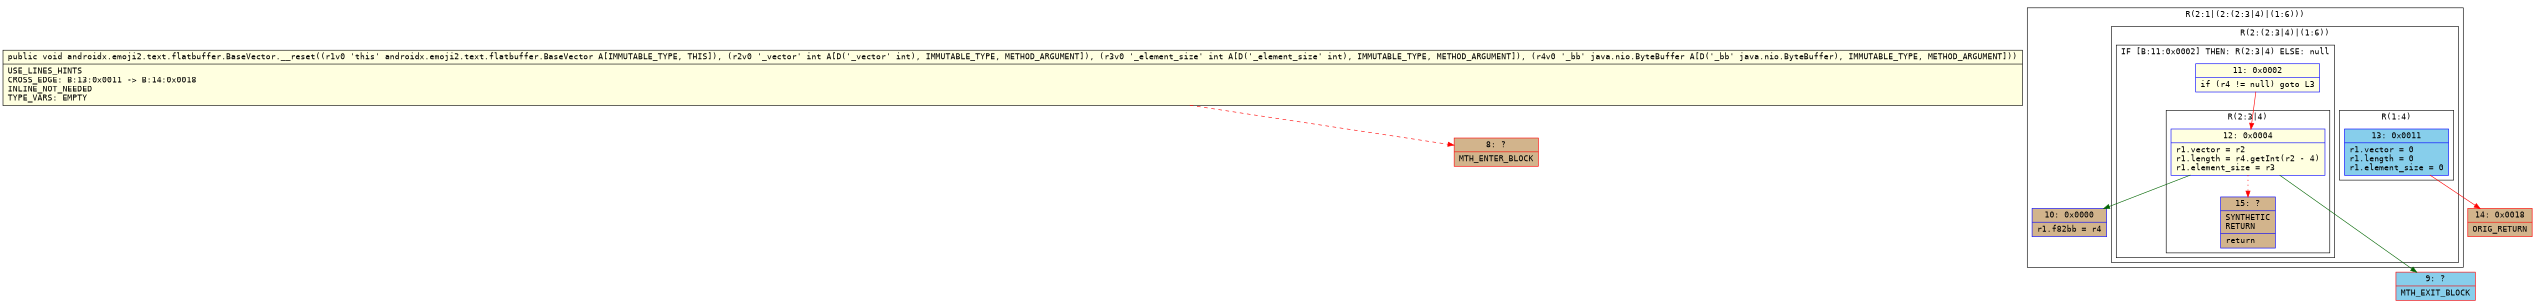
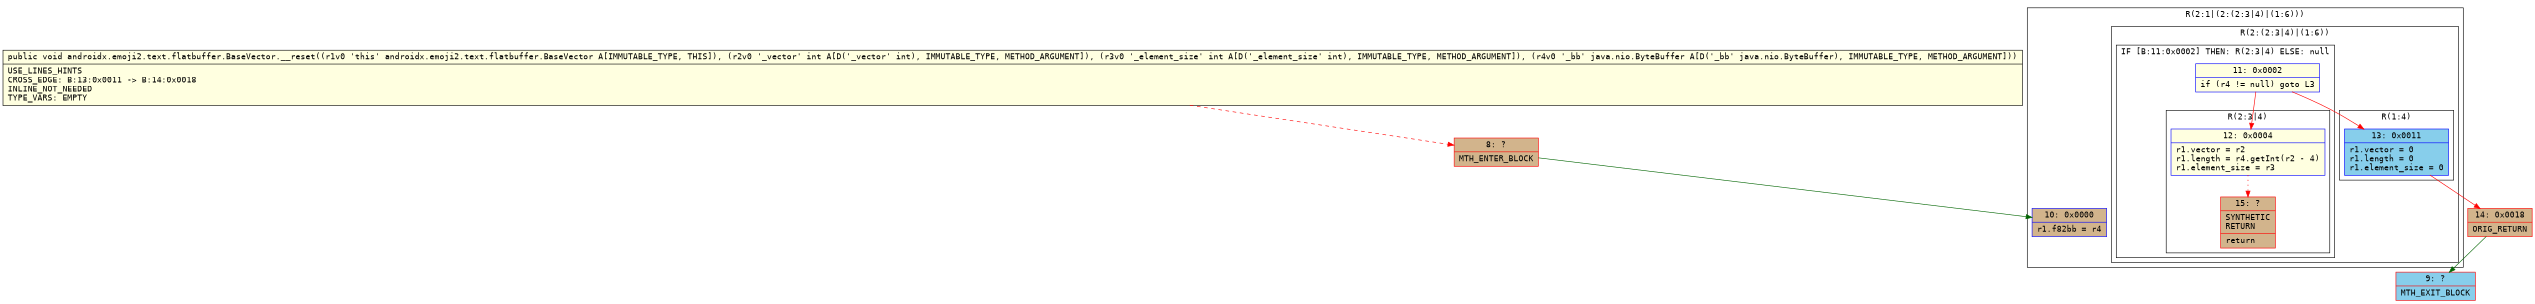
  digraph {
    fontname="DejaVu Sans Mono"
    node [color=blue fillcolor=tan fontname="DejaVu Sans Mono" shape=record style=filled]
    edge [color=red fontname="DejaVu Sans Mono" style=solid]
    n1 [fillcolor=lightyellow label="{12\:\ 0x0004|r1.vector = r2\lr1.length = r4.getInt(r2 \- 4)\lr1.element_size = r3\l}"]
-   n2 [label="{15\:\ ?|SYNTHETIC\lRETURN\l|return\l}"]
+   n2 [color=red label="{15\:\ ?|SYNTHETIC\lRETURN\l|return\l}"]
    n3 [fillcolor=lightyellow label="{11\:\ 0x0002|if (r4 != null) goto L3\l}"]
    n4 [fillcolor=skyblue label="{13\:\ 0x0011|r1.vector = 0\lr1.length = 0\lr1.element_size = 0\l}"]
    n5 [label="{10\:\ 0x0000|r1.f82bb = r4\l}"]
    n6 [color=red label="{14\:\ 0x0018|ORIG_RETURN\l}"]
    n7 [color=red fillcolor=skyblue label="{9\:\ ?|MTH_EXIT_BLOCK\l}"]
    n8 [color=red label="{8\:\ ?|MTH_ENTER_BLOCK\l}"]
    n9 [fillcolor=lightyellow label="{public void androidx.emoji2.text.flatbuffer.BaseVector.__reset((r1v0 'this' androidx.emoji2.text.flatbuffer.BaseVector A[IMMUTABLE_TYPE, THIS]), (r2v0 '_vector' int A[D('_vector' int), IMMUTABLE_TYPE, METHOD_ARGUMENT]), (r3v0 '_element_size' int A[D('_element_size' int), IMMUTABLE_TYPE, METHOD_ARGUMENT]), (r4v0 '_bb' java.nio.ByteBuffer A[D('_bb' java.nio.ByteBuffer), IMMUTABLE_TYPE, METHOD_ARGUMENT]))  | USE_LINES_HINTS\lCROSS_EDGE: B:13:0x0011 \-\> B:14:0x0018\lINLINE_NOT_NEEDED\lTYPE_VARS: EMPTY\l}" color=""]
    subgraph cluster_1 {
      label="R(2:1|(2:(2:3|4)|(1:6)))"
      n5
      subgraph cluster_2 {
        label="R(2:(2:3|4)|(1:6))"
        subgraph cluster_3 {
          label="IF [B:11:0x0002] THEN: R(2:3|4) ELSE: null"
          n3
          subgraph cluster_4 {
            label="R(2:3|4)"
            n1
            n2
          }
        }
        subgraph cluster_5 {
          label="R(1:4)"
          n4
        }
      }
    }
    n1 -> n2 [style=dotted]
    n3 -> n1
+   n3 -> n4
    n4 -> n6
-   n1 -> n7 [color=darkgreen]
-   n1 -> n5 [color=darkgreen]
+   n6 -> n7 [color=darkgreen]
+   n8 -> n5 [color=darkgreen]
    n9 -> n8 [style=dashed]
  }
